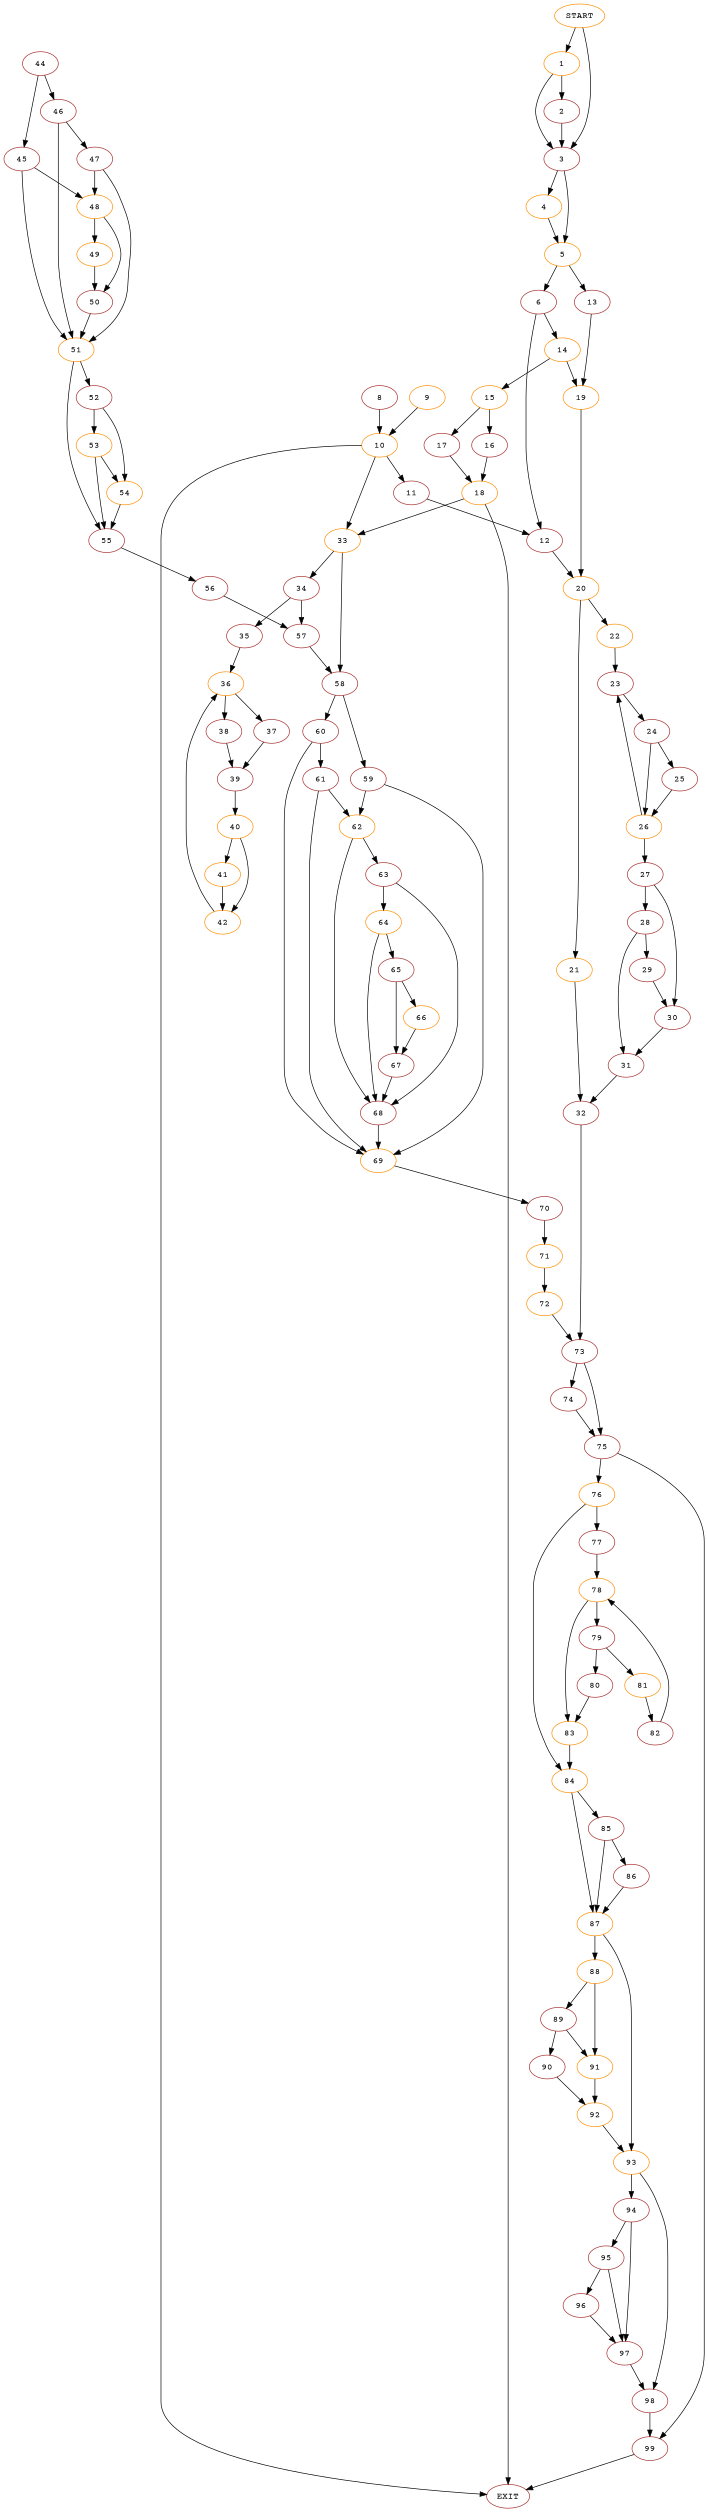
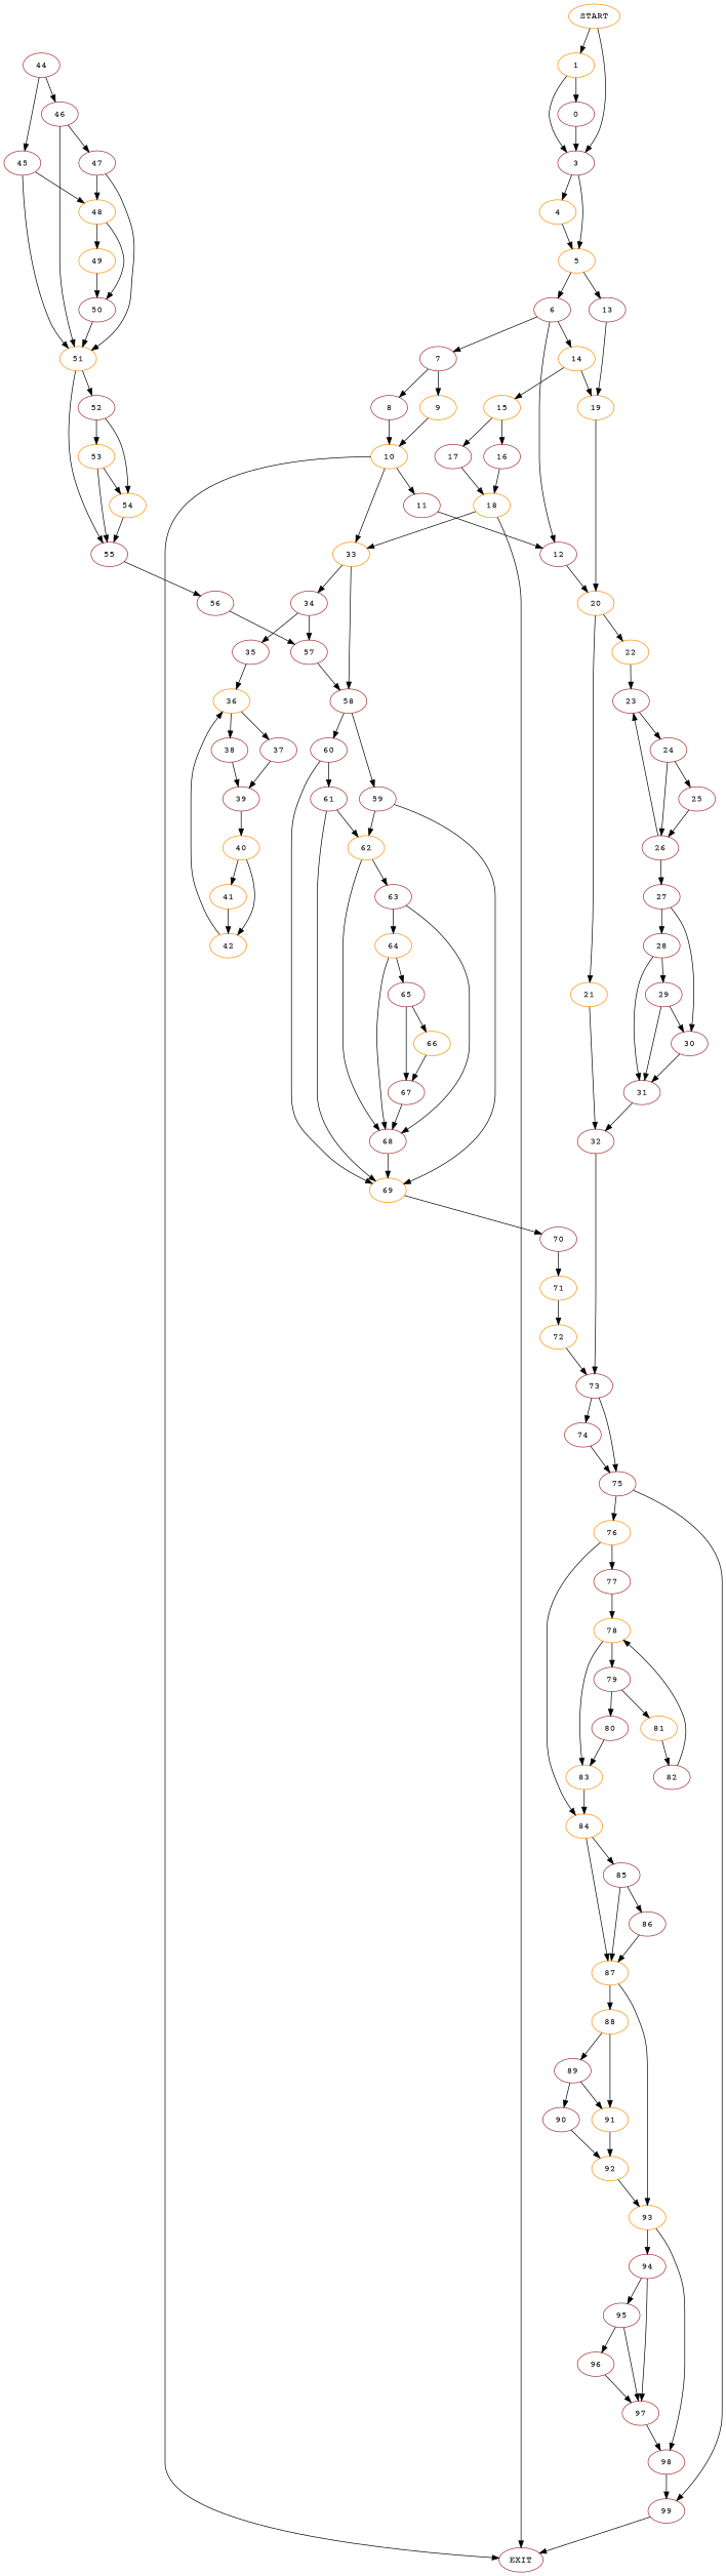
  digraph {
    fontname="Courier Prime"
    node [color=brown fontname="Courier Prime"]
    edge [fontname="Courier Prime"]
    n1 [color=darkorange label=START]
    1 [color=darkorange]
    3
-   2
+   2 [label=0]
    4 [color=darkorange]
    5 [color=darkorange]
    6
    13
+   7
    12
    14 [color=darkorange]
    19 [color=darkorange]
    8
    9 [color=darkorange]
    20 [color=darkorange]
    10 [color=darkorange]
    11
    33 [color=darkorange]
    n19 [label=EXIT]
    34
    58
    21 [color=darkorange]
    22 [color=darkorange]
    15 [color=darkorange]
    16
    17
    18 [color=darkorange]
    32
    23
    73
    24
    25
-   26 [color=darkorange]
+   26
    27
    28
    30
    29
    31
    74
    75
    35
    57
    59
    60
    36 [color=darkorange]
    37
    38
    39
    40 [color=darkorange]
    41 [color=darkorange]
    42 [color=darkorange]
    44
    45
    46
    56
    48 [color=darkorange]
    51 [color=darkorange]
    47
    49 [color=darkorange]
    50
    52
    55
    53 [color=darkorange]
    54 [color=darkorange]
    62 [color=darkorange]
    69 [color=darkorange]
    61
    63
    68
    70
    64 [color=darkorange]
    65
    66 [color=darkorange]
    67
    71 [color=darkorange]
    72 [color=darkorange]
    76 [color=darkorange]
    99
    77
    84 [color=darkorange]
    78 [color=darkorange]
    85
    87 [color=darkorange]
    79
    83 [color=darkorange]
    80
    81 [color=darkorange]
    82
    86
    88 [color=darkorange]
    93 [color=darkorange]
    89
    91 [color=darkorange]
    94
    98
    90
    92 [color=darkorange]
    95
    97
    96
    n1 -> 1
    n1 -> 3
    1 -> 3
    1 -> 2
    3 -> 4
    3 -> 5
    2 -> 3
    4 -> 5
    5 -> 6
    5 -> 13
+   6 -> 7
    6 -> 12
    6 -> 14
    13 -> 19
+   7 -> 8
+   7 -> 9
    12 -> 20
    14 -> 19
    14 -> 15
    19 -> 20
    8 -> 10
    9 -> 10
    20 -> 21
    20 -> 22
    10 -> 11
    10 -> 33 [tailport=s2]
    10 -> n19
    11 -> 12
    33 -> 34
    33 -> 58
    34 -> 35
    34 -> 57
    58 -> 59
    58 -> 60
    21 -> 32
    22 -> 23
    15 -> 16
    15 -> 17
    16 -> 18
    17 -> 18
    18 -> 33
    18 -> n19
    32 -> 73
    23 -> 24
    73 -> 74
    73 -> 75
    24 -> 25
    24 -> 26
    25 -> 26
    26 -> 23
    26 -> 27
    27 -> 28
    27 -> 30
    28 -> 29
    28 -> 31
    30 -> 31
    29 -> 30
+   29 -> 31
    31 -> 32
    74 -> 75
    75 -> 76
    75 -> 99
    35 -> 36
    57 -> 58
    59 -> 62
    59 -> 69
    60 -> 69
    60 -> 61
    36 -> 37
    36 -> 38
    37 -> 39
    38 -> 39
    39 -> 40
    40 -> 41
    40 -> 42
    41 -> 42
    42 -> 36
    44 -> 45
    44 -> 46
    45 -> 48
    45 -> 51
    46 -> 51
    46 -> 47
    56 -> 57
    48 -> 49
    48 -> 50
    51 -> 52
    51 -> 55
    47 -> 48
    47 -> 51
    49 -> 50
    50 -> 51
    52 -> 53
    52 -> 54
    55 -> 56
    53 -> 55
    53 -> 54
    54 -> 55
    62 -> 63
    62 -> 68
    69 -> 70
    61 -> 62
    61 -> 69
    63 -> 68
    63 -> 64
    68 -> 69
    70 -> 71
    64 -> 68
    64 -> 65
    65 -> 66
    65 -> 67
    66 -> 67
    67 -> 68
    71 -> 72
    72 -> 73
    76 -> 77
    76 -> 84
    99 -> n19
    77 -> 78
    84 -> 85
    84 -> 87
    78 -> 79
    78 -> 83
    85 -> 87
    85 -> 86
    87 -> 88
    87 -> 93
    79 -> 80
    79 -> 81
    83 -> 84
    80 -> 83
    81 -> 82
    82 -> 78
    86 -> 87
    88 -> 89
    88 -> 91
    93 -> 94
    93 -> 98
    89 -> 91
    89 -> 90
    91 -> 92
    94 -> 95
    94 -> 97
    98 -> 99
    90 -> 92
    92 -> 93
    95 -> 97
    95 -> 96
    97 -> 98
    96 -> 97
  }
